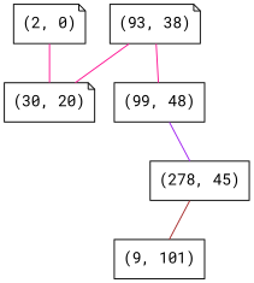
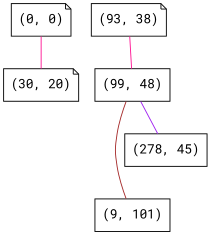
  graph {
    fontname="Roboto Mono"
    node [fontname="Roboto Mono" shape=note]
    edge [color=deeppink fontname="Roboto Mono" weight=1]
    n1 [label="(30, 20)"]
    "(93, 38)"
    "(99, 48)" [shape=box]
    "(9, 101)" [shape=box]
    n5 [label="(278, 45)" shape=box]
-   "(0, 0)" [label="(2, 0)"]
-   "(93, 38)" -- n1
+   "(0, 0)"
    "(93, 38)" -- "(99, 48)"
-   n5 -- "(9, 101)" [color=brown]
+   "(99, 48)" -- "(9, 101)" [color=brown]
    "(99, 48)" -- n5 [color=purple]
    "(0, 0)" -- n1 [weight=4]
  }
